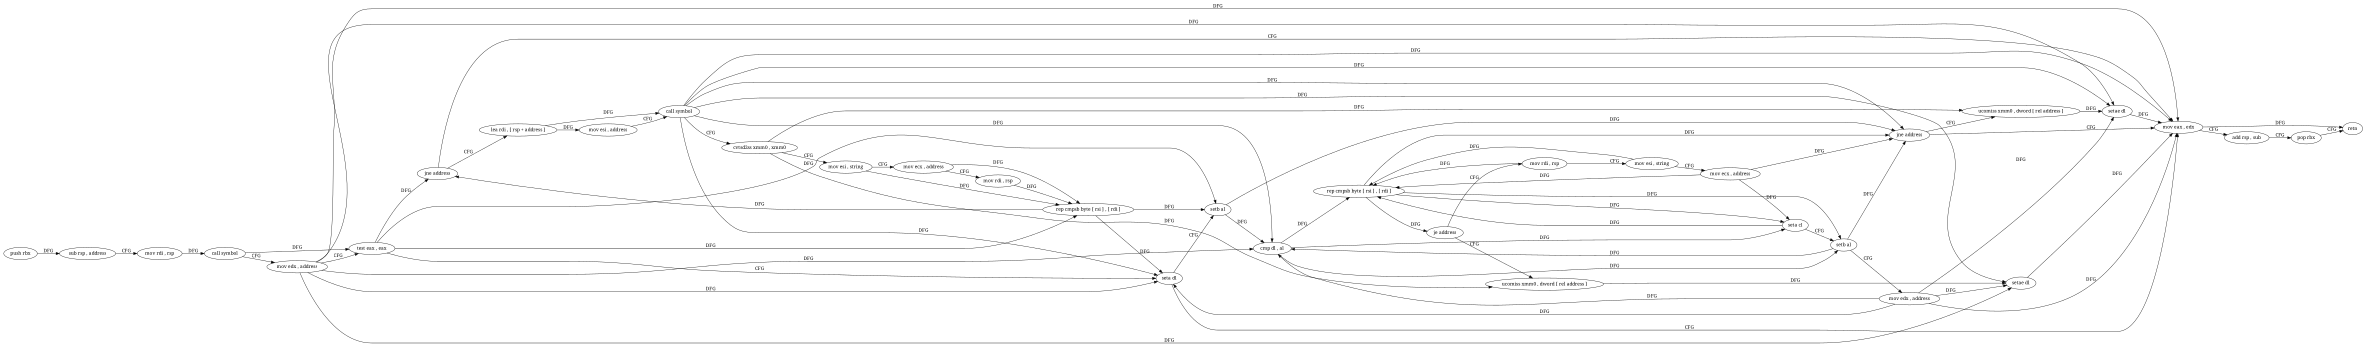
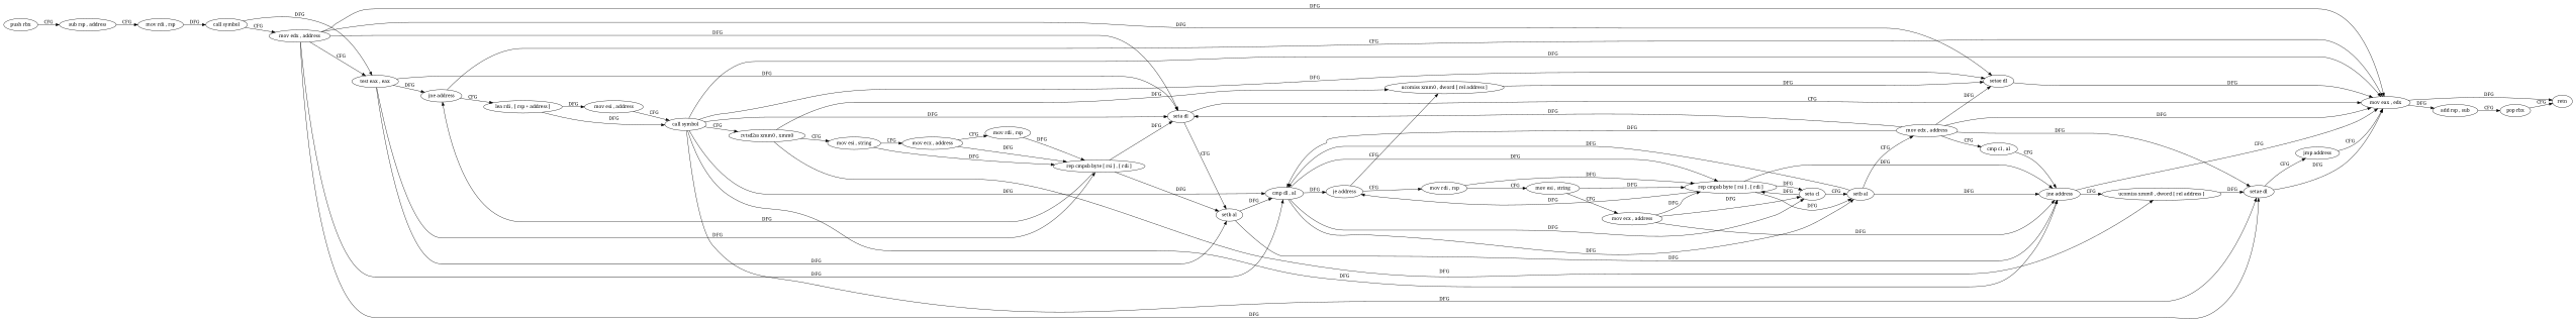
  digraph {
    fontname="Noto Serif"
    rankdir=LR
    node [fontname="Noto Serif"]
    edge [fontname="Noto Serif"]
    n1 [label="push rbx"]
    n2 [label="sub rsp , address"]
    n3 [label="mov rdi , rsp"]
    n4 [label="call symbol"]
    n5 [label="mov edx , address"]
    n6 [label="test eax , eax"]
    n7 [label="mov eax , edx"]
    n8 [label="seta dl"]
    n9 [label="cmp dl , al"]
    n10 [label="setae dl"]
    n11 [label="setae dl"]
    n12 [label="jne address"]
    n13 [label="rep cmpsb byte [ rsi ] , [ rdi ]"]
    n14 [label="setb al"]
    n15 [label="add rsp , sub"]
    n16 [label=retn]
    n17 [label="je address"]
    n18 [label="rep cmpsb byte [ rsi ] , [ rdi ]"]
    n19 [label="seta cl"]
    n20 [label="setb al"]
+   n21 [label="jmp address"]
    n22 [label="lea rdi , [ rsp + address ]"]
    n23 [label="jne address"]
    n24 [label="mov esi , address"]
    n25 [label="call symbol"]
    n26 [label="pop rbx"]
    n27 [label="cvtsd2ss xmm0 , xmm0"]
    n28 [label="mov esi , string"]
    n29 [label="ucomiss xmm0 , dword [ rel address ]"]
    n30 [label="ucomiss xmm0 , dword [ rel address ]"]
    n31 [label="mov ecx , address"]
    n32 [label="mov rdi , rsp"]
    n33 [label="mov rdi , rsp"]
    n34 [label="mov edx , address"]
    n35 [label="mov esi , string"]
    n36 [label="mov ecx , address"]
-   n1 -> n2 [label=DFG]
+   n37 [label="cmp cl , al"]
+   n1 -> n2 [label=CFG]
    n2 -> n3 [label=CFG]
    n3 -> n4 [label=DFG]
    n4 -> n5 [label=CFG]
    n4 -> n6 [label=DFG]
    n5 -> n6 [label=CFG]
    n5 -> n7 [label=DFG]
    n5 -> n8 [label=DFG]
    n5 -> n9 [label=DFG]
    n5 -> n10 [label=DFG]
    n5 -> n11 [label=DFG]
-   n6 -> n8 [label=CFG]
+   n6 -> n8 [label=DFG]
    n6 -> n12 [label=DFG]
    n6 -> n13 [label=DFG]
    n6 -> n14 [label=DFG]
-   n7 -> n15 [label=CFG]
+   n7 -> n15 [label=DFG]
    n7 -> n16 [label=DFG]
    n8 -> n7 [label=CFG]
    n8 -> n14 [label=CFG]
+   n9 -> n17 [label=DFG]
    n9 -> n18 [label=DFG]
    n9 -> n19 [label=DFG]
    n9 -> n20 [label=DFG]
    n10 -> n7 [label=DFG]
    n11 -> n7 [label=DFG]
+   n11 -> n21 [label=CFG]
    n12 -> n7 [label=CFG]
    n12 -> n22 [label=CFG]
    n13 -> n8 [label=DFG]
    n13 -> n12 [label=DFG]
    n13 -> n14 [label=DFG]
    n14 -> n9 [label=DFG]
    n14 -> n23 [label=DFG]
    n15 -> n26 [label=CFG]
    n17 -> n29 [label=CFG]
    n17 -> n33 [label=CFG]
    n18 -> n17 [label=DFG]
    n18 -> n19 [label=DFG]
    n18 -> n20 [label=DFG]
    n18 -> n23 [label=DFG]
    n19 -> n18 [label=DFG]
    n19 -> n20 [label=CFG]
    n20 -> n9 [label=DFG]
    n20 -> n23 [label=DFG]
    n20 -> n34 [label=CFG]
+   n21 -> n7 [label=CFG]
    n22 -> n24 [label=DFG]
    n22 -> n25 [label=DFG]
    n23 -> n7 [label=CFG]
    n23 -> n30 [label=CFG]
    n24 -> n25 [label=CFG]
    n25 -> n7 [label=DFG]
    n25 -> n8 [label=DFG]
    n25 -> n9 [label=DFG]
    n25 -> n10 [label=DFG]
    n25 -> n11 [label=DFG]
    n25 -> n23 [label=DFG]
    n25 -> n27 [label=CFG]
    n26 -> n16 [label=CFG]
    n27 -> n28 [label=CFG]
    n27 -> n29 [label=DFG]
    n27 -> n30 [label=DFG]
    n28 -> n13 [label=DFG]
    n28 -> n31 [label=CFG]
    n29 -> n10 [label=DFG]
    n30 -> n11 [label=DFG]
    n31 -> n13 [label=DFG]
    n31 -> n32 [label=CFG]
    n32 -> n13 [label=DFG]
    n33 -> n18 [label=DFG]
    n33 -> n35 [label=CFG]
    n34 -> n7 [label=DFG]
    n34 -> n8 [label=DFG]
    n34 -> n9 [label=DFG]
    n34 -> n10 [label=DFG]
    n34 -> n11 [label=DFG]
+   n34 -> n37 [label=CFG]
    n35 -> n18 [label=DFG]
    n35 -> n36 [label=CFG]
    n36 -> n18 [label=DFG]
    n36 -> n19 [label=DFG]
    n36 -> n23 [label=DFG]
+   n37 -> n23 [label=CFG]
  }
